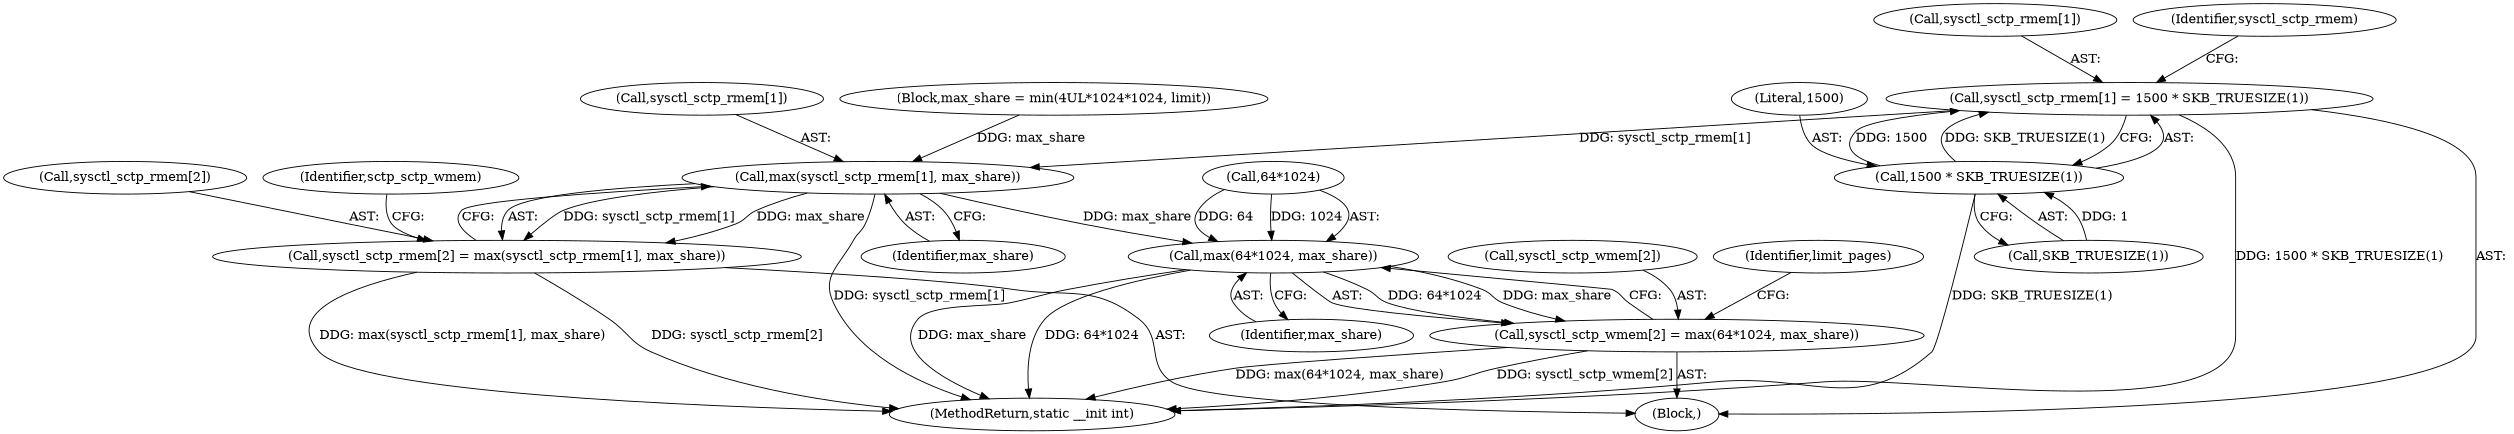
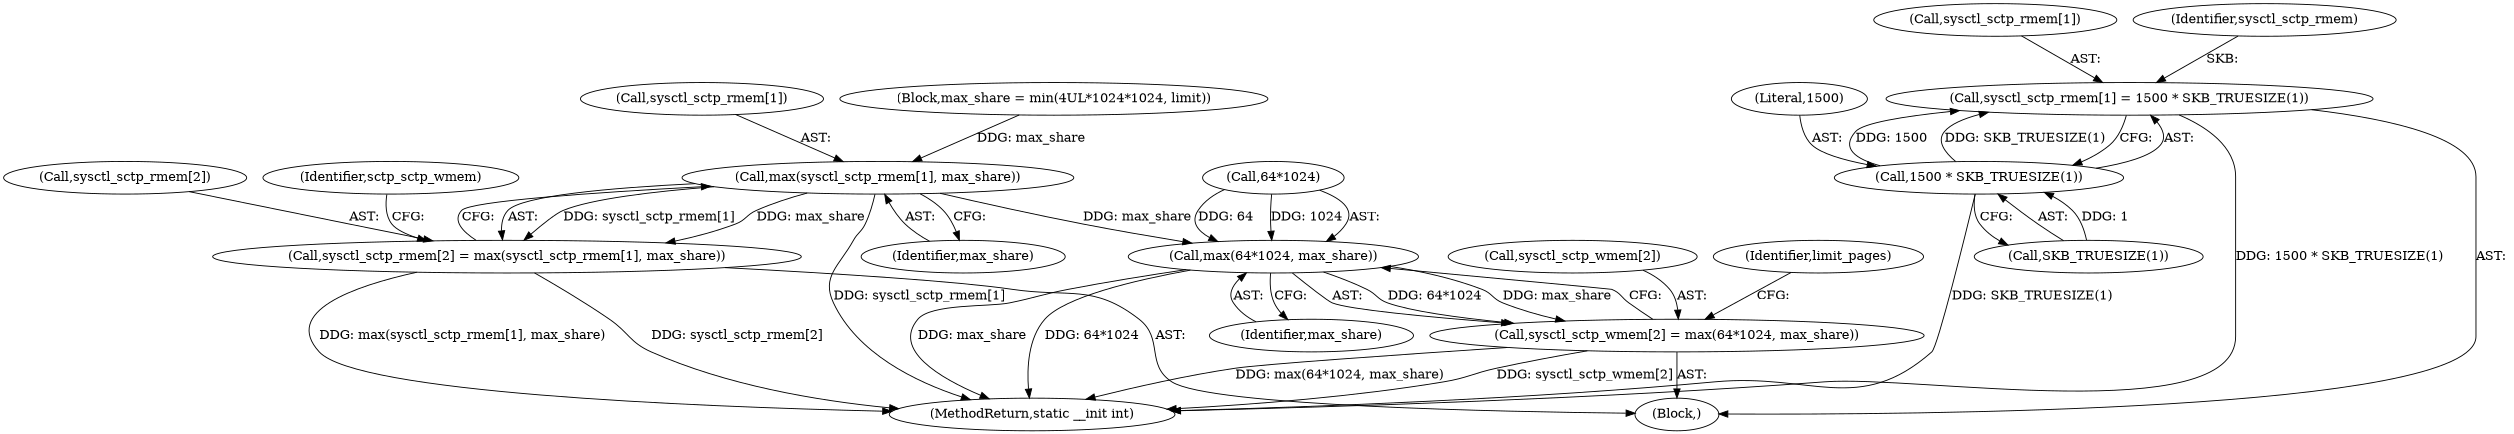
  digraph {
    n1 [label="(Call,sysctl_sctp_rmem[1] = 1500 * SKB_TRUESIZE(1))"]
    n2 [label="(Call,1500 * SKB_TRUESIZE(1))"]
    n3 [label="(Call,max(sysctl_sctp_rmem[1], max_share))"]
    n4 [label="(Block,)"]
    n5 [label="(MethodReturn,static __init int)"]
    n6 [label="(Call,SKB_TRUESIZE(1))"]
    n7 [label="(Call,sysctl_sctp_rmem[2] = max(sysctl_sctp_rmem[1], max_share))"]
    n8 [label="(Call,max(64*1024, max_share))"]
    n9 [label="(Identifier,max_share)"]
    n10 [label="(Call,sysctl_sctp_wmem[2] = max(64*1024, max_share))"]
    n11 [label="(Identifier,max_share)"]
    n12 [label="(Identifier,sctp_sctp_wmem)"]
    n13 [label="(Call,sysctl_sctp_rmem[1])"]
    n14 [label="(Identifier,limit_pages)"]
    n15 [label="(Block,max_share = min(4UL*1024*1024, limit))"]
    n16 [label="(Call,sysctl_sctp_rmem[2])"]
    n17 [label="(Call,64*1024)"]
    n18 [label="(Identifier,sysctl_sctp_rmem)"]
    n19 [label="(Call,sysctl_sctp_rmem[1])"]
    n20 [label="(Call,sysctl_sctp_wmem[2])"]
    n21 [label="(Literal,1500)"]
    n1 -> n2 [label="CFG: "]
-   n1 -> n3 [label="DDG: sysctl_sctp_rmem[1]"]
    n1 -> n4 [label="AST: "]
    n1 -> n5 [label="DDG: 1500 * SKB_TRUESIZE(1)"]
    n2 -> n1 [label="AST: "]
    n2 -> n1 [label="DDG: 1500"]
    n2 -> n1 [label="DDG: SKB_TRUESIZE(1)"]
    n2 -> n5 [label="DDG: SKB_TRUESIZE(1)"]
    n2 -> n6 [label="CFG: "]
    n3 -> n5 [label="DDG: sysctl_sctp_rmem[1]"]
    n3 -> n7 [label="AST: "]
    n3 -> n7 [label="DDG: sysctl_sctp_rmem[1]"]
    n3 -> n7 [label="DDG: max_share"]
    n3 -> n8 [label="DDG: max_share"]
    n3 -> n9 [label="CFG: "]
    n6 -> n2 [label="AST: "]
    n6 -> n2 [label="DDG: 1"]
    n7 -> n3 [label="CFG: "]
    n7 -> n4 [label="AST: "]
    n7 -> n5 [label="DDG: sysctl_sctp_rmem[2]"]
    n7 -> n5 [label="DDG: max(sysctl_sctp_rmem[1], max_share)"]
    n8 -> n5 [label="DDG: 64*1024"]
    n8 -> n5 [label="DDG: max_share"]
    n8 -> n10 [label="AST: "]
    n8 -> n10 [label="DDG: 64*1024"]
    n8 -> n10 [label="DDG: max_share"]
    n8 -> n11 [label="CFG: "]
    n9 -> n3 [label="AST: "]
    n10 -> n4 [label="AST: "]
    n10 -> n5 [label="DDG: max(64*1024, max_share)"]
    n10 -> n5 [label="DDG: sysctl_sctp_wmem[2]"]
    n10 -> n8 [label="CFG: "]
    n11 -> n8 [label="AST: "]
    n12 -> n7 [label="CFG: "]
    n13 -> n1 [label="AST: "]
    n14 -> n10 [label="CFG: "]
    n15 -> n3 [label="DDG: max_share"]
    n16 -> n7 [label="AST: "]
    n17 -> n8 [label="AST: "]
    n17 -> n8 [label="DDG: 64"]
    n17 -> n8 [label="DDG: 1024"]
-   n18 -> n1 [label="CFG: "]
+   n18 -> n1 [label="SKB: "]
    n19 -> n3 [label="AST: "]
    n20 -> n10 [label="AST: "]
    n21 -> n2 [label="AST: "]
  }
